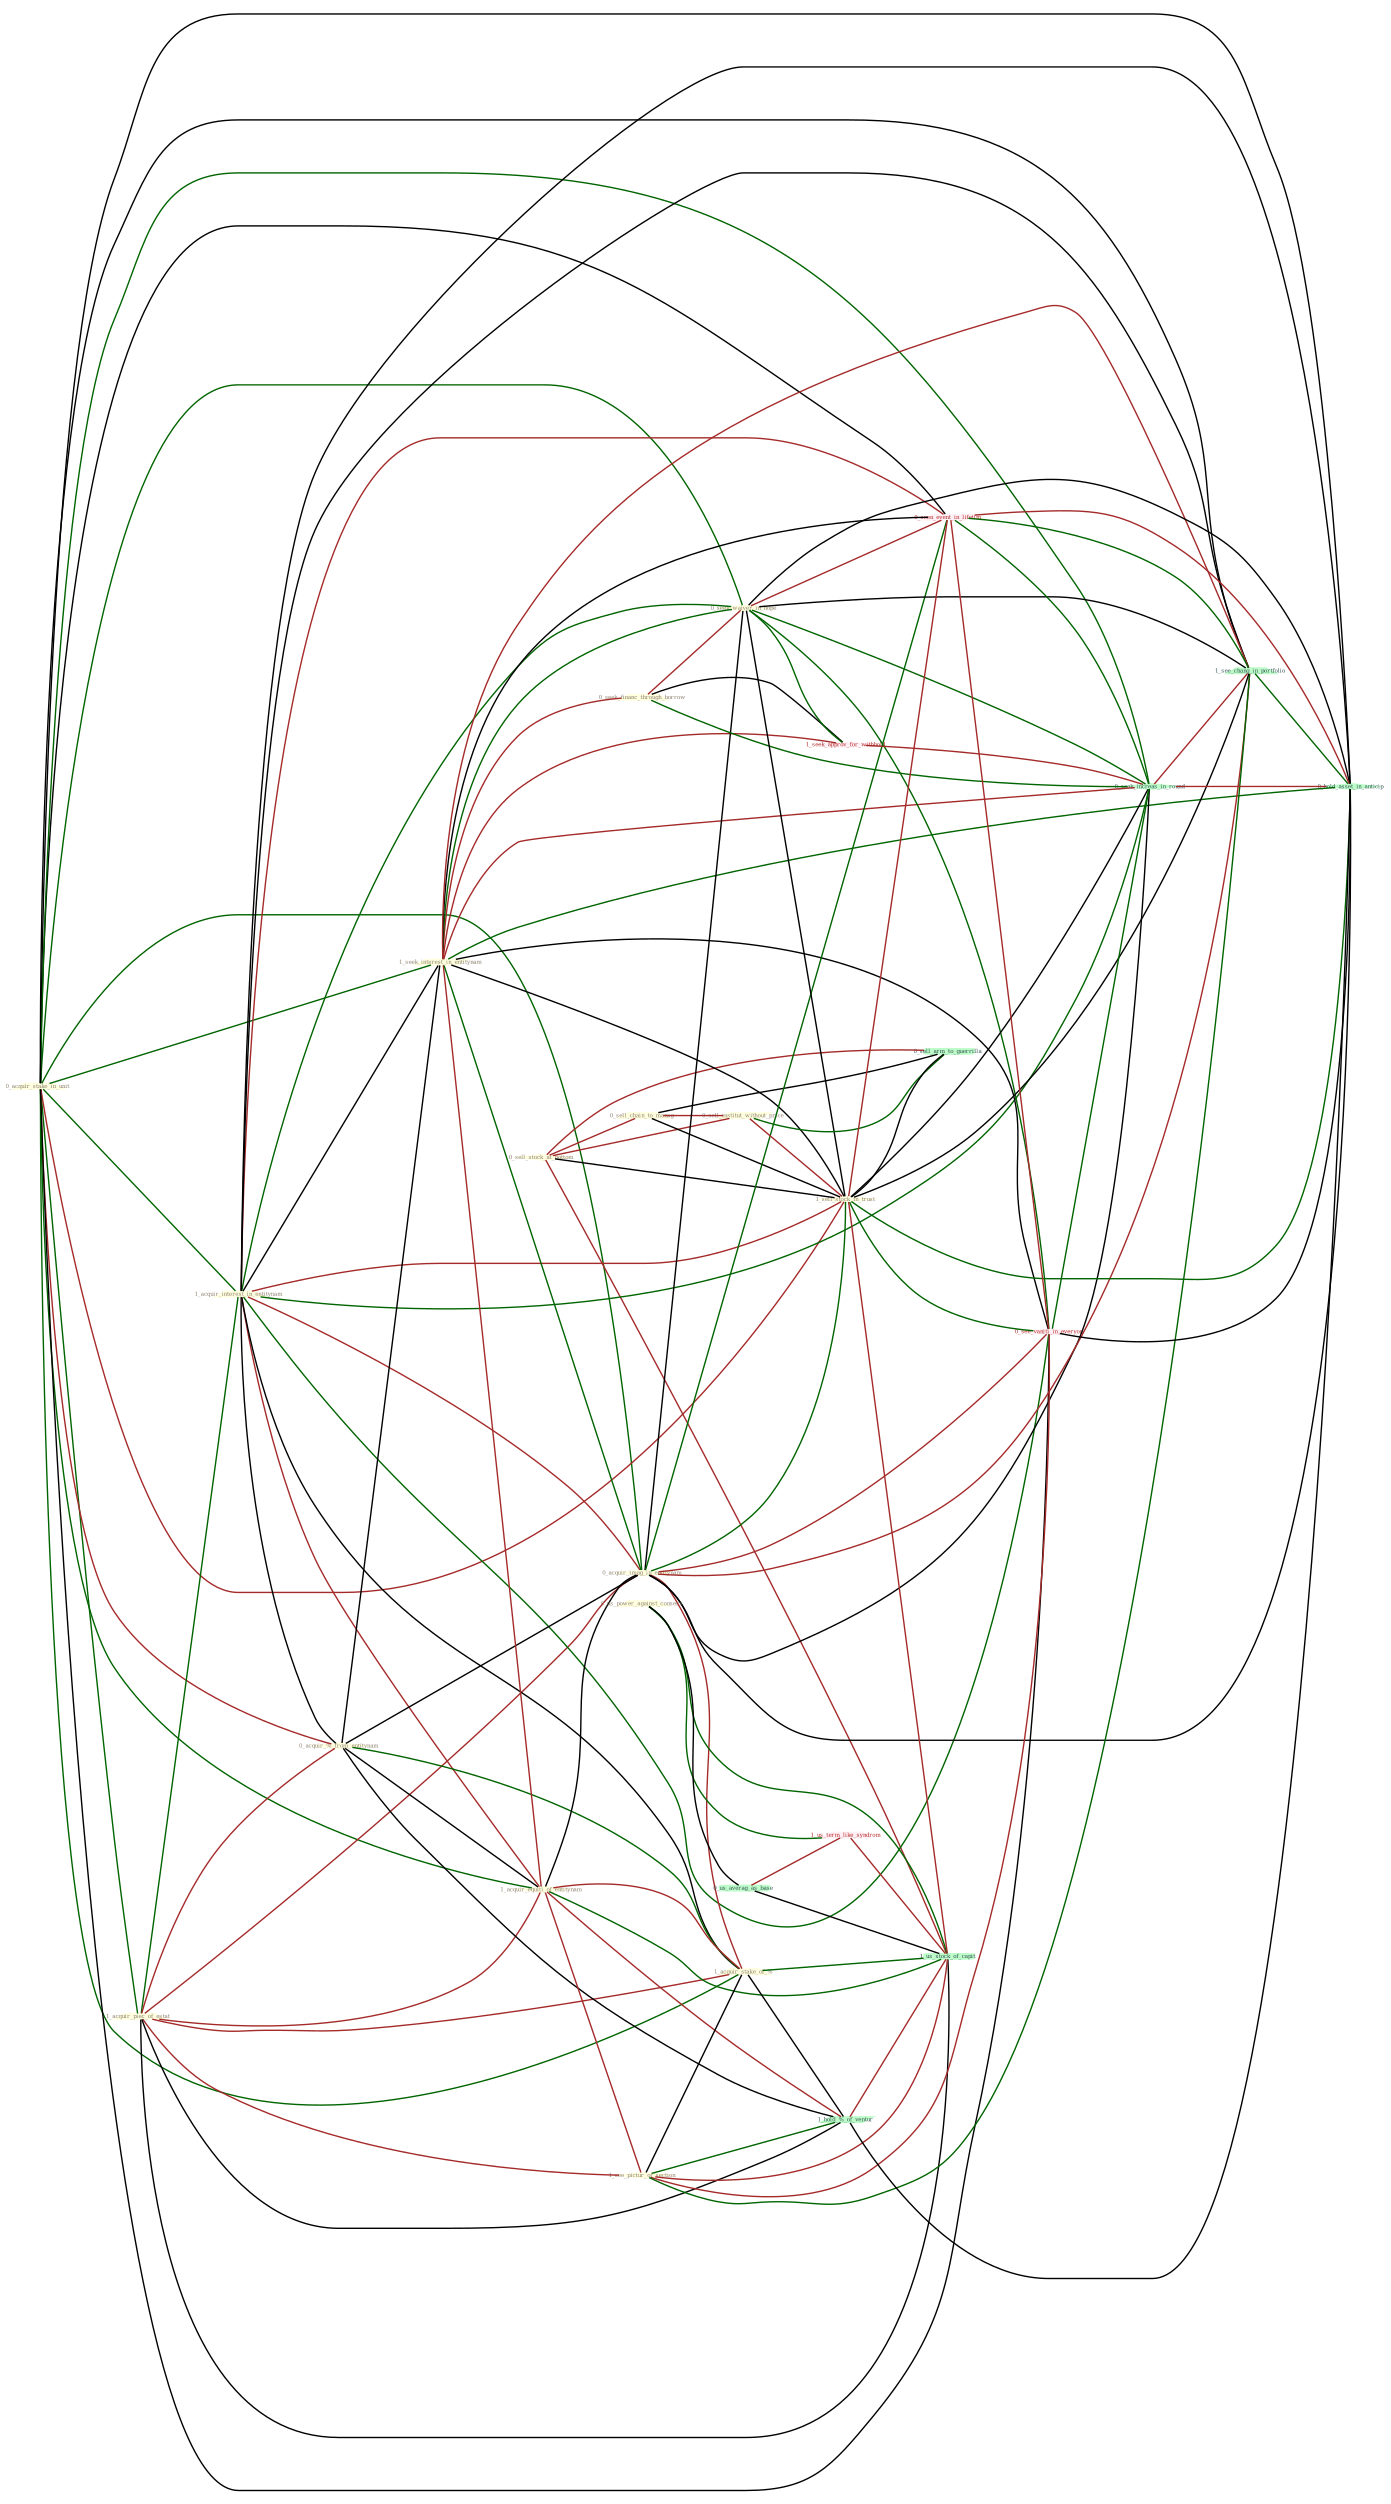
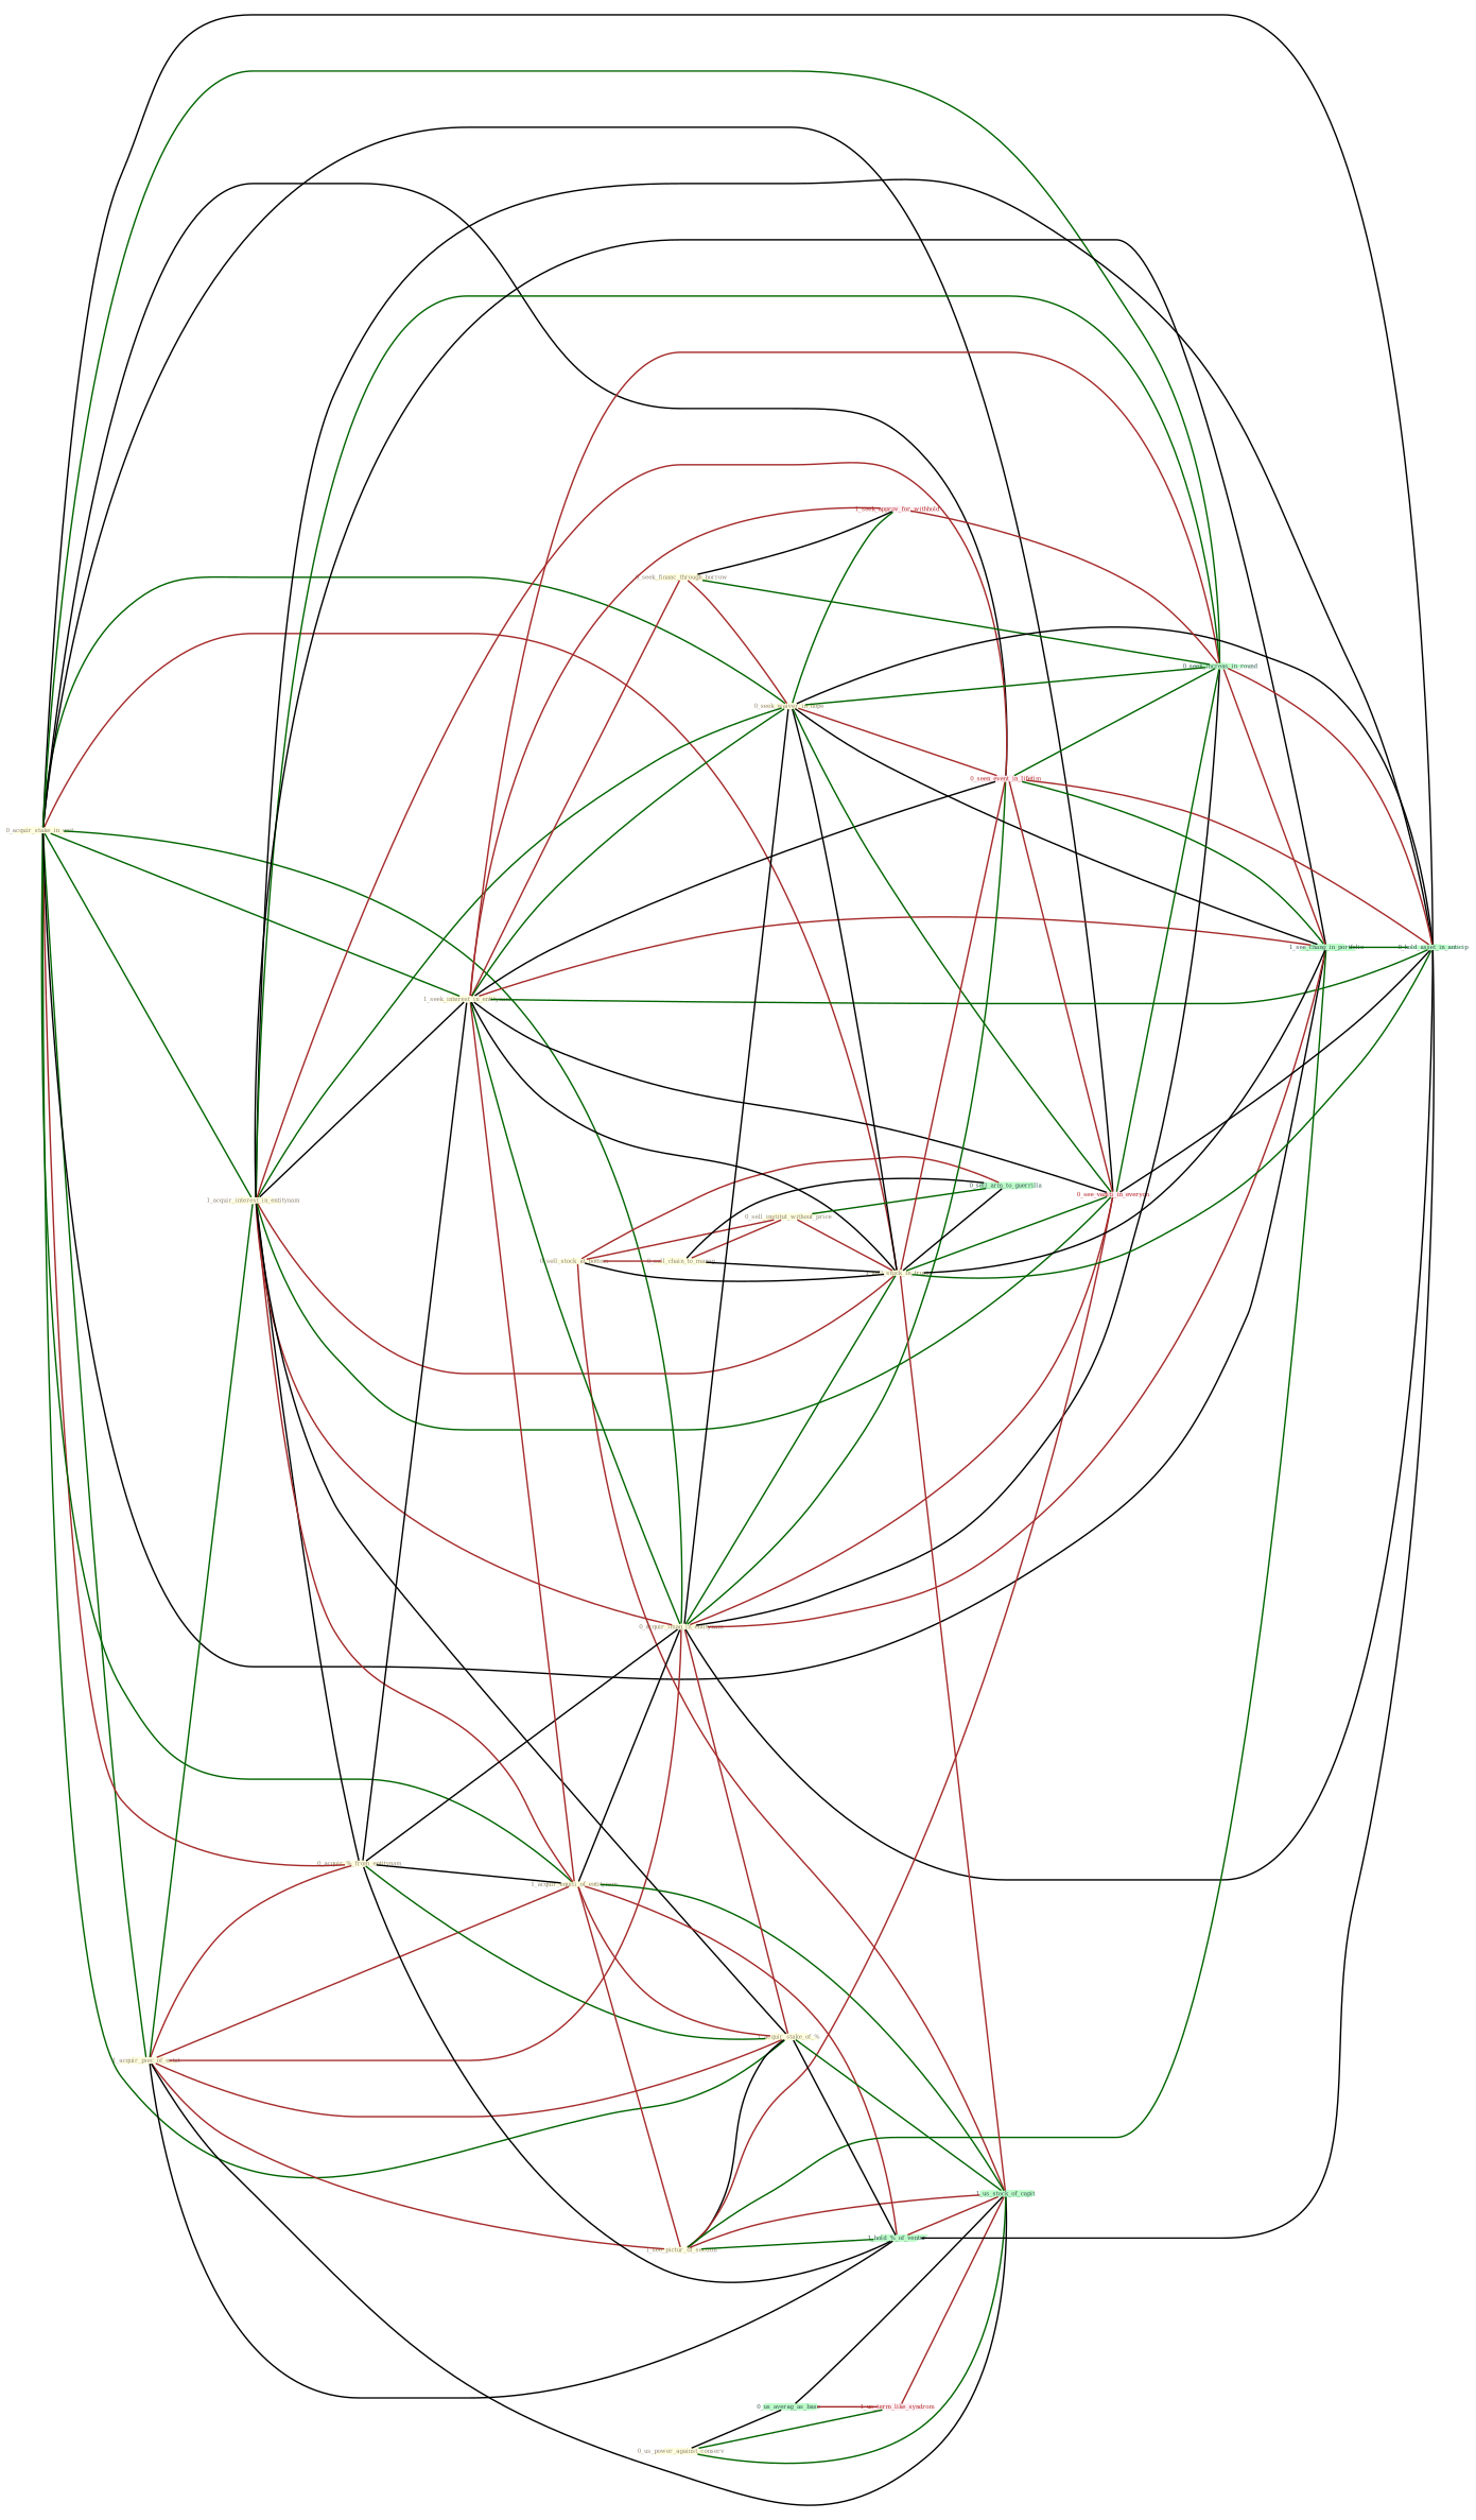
  graph {
    rankdir=LR
    node [color="#ffffe0" fixedsize=true fontcolor="#8b7d6b" fontsize=4 shape=diamond style=filled]
    edge [color=brown w=1]
    "0_acquir_stake_in_unit " [height=.06 shape=trapezium width=.5]
    "1_acquir_piec_of_estat " [height=.06 shape=trapezium width=.5]
    "0_sell_stock_at_bottom " [height=.06 width=.5]
    "1_acquir_interest_in_entitynam " [height=.06 shape=trapezium width=.5]
    "0_acquir_%_from_entitynam " [height=.06 width=.5]
    "1_seek_interest_in_entitynam " [height=.06 shape=parallelogram width=.5]
    "0_sell_chain_to_manag " [height=.06 shape=trapezium width=.5]
    "1_acquir_equiti_of_entitynam " [height=.06 width=.5]
    "0_acquir_imag_in_entitynam " [height=.06 width=.5]
    "0_seek_financ_through_borrow " [height=.06 shape=trapezium width=.5]
    "1_see_pictur_of_section " [height=.06 width=.5]
    "1_acquir_stake_of_% " [height=.06 shape=trapezium width=.5]
    "0_seek_waiver_in_hope " [height=.06 width=.5]
    "0_us_power_against_conserv " [height=.06 shape=trapezium width=.5]
    "0_sell_institut_without_price " [height=.06 shape=parallelogram width=.5]
    "1_sell_stock_in_trust " [height=.06 width=.5]
    "0_seen_event_in_lifetim " [color="#fff0f5" fontcolor="#b22222" height=.06 shape=parallelogram width=.5]
    "1_us_term_like_syndrom " [color="#fff0f5" fontcolor="#b22222" height=.06 shape=trapezium width=.5]
    "1_seek_approv_for_withhold " [color="#fff0f5" fontcolor="#b22222" height=.06 width=.5]
    "0_see_vaniti_in_everyon " [color="#fff0f5" fontcolor="#b22222" height=.06 width=.5]
    "0_hold_asset_in_anticip " [color="#BDFCC9" fontcolor="#2f4f4f" height=.06 width=.5]
    "0_seek_increas_in_round " [color="#BDFCC9" fontcolor="#2f4f4f" height=.06 width=.5]
    "1_see_chang_in_portfolio " [color="#BDFCC9" fontcolor="#2f4f4f" height=.06 shape=trapezium width=.5]
    "1_hold_%_of_ventur " [color="#BDFCC9" fontcolor="#2f4f4f" height=.06 shape=parallelogram width=.5]
    "1_us_stock_of_capit " [color="#BDFCC9" fontcolor="#2f4f4f" height=.06 shape=cylinder width=.5]
    "0_sell_arm_to_guerrilla " [color="#BDFCC9" fontcolor="#2f4f4f" height=.06 shape=cylinder width=.5]
    "0_us_averag_as_base " [color="#BDFCC9" fontcolor="#2f4f4f" height=.06 shape=cylinder width=.5]
    subgraph sub_1 {
      "0_acquir_stake_in_unit "
      "1_acquir_piec_of_estat "
      "0_sell_stock_at_bottom "
      "1_acquir_interest_in_entitynam "
      "0_acquir_%_from_entitynam "
      "1_seek_interest_in_entitynam "
      "0_sell_chain_to_manag "
      "1_acquir_equiti_of_entitynam "
      "0_acquir_imag_in_entitynam "
      "0_seek_financ_through_borrow "
      "1_see_pictur_of_section "
      "1_acquir_stake_of_% "
      "0_seek_waiver_in_hope "
      "0_us_power_against_conserv "
      "0_sell_institut_without_price "
      "1_sell_stock_in_trust "
    }
    subgraph sub_2 {
      "0_seen_event_in_lifetim "
      "1_us_term_like_syndrom "
      "1_seek_approv_for_withhold "
      "0_see_vaniti_in_everyon "
    }
    "0_acquir_stake_in_unit " -- "1_acquir_piec_of_estat " [color=darkgreen]
    "0_acquir_stake_in_unit " -- "1_acquir_interest_in_entitynam " [color=darkgreen w=2]
    "0_acquir_stake_in_unit " -- "0_acquir_%_from_entitynam "
    "0_acquir_stake_in_unit " -- "1_seek_interest_in_entitynam " [color=darkgreen]
    "0_acquir_stake_in_unit " -- "1_acquir_equiti_of_entitynam " [color=darkgreen]
    "0_acquir_stake_in_unit " -- "0_acquir_imag_in_entitynam " [color=darkgreen w=2]
    "0_acquir_stake_in_unit " -- "1_acquir_stake_of_% " [color=darkgreen w=2]
    "0_acquir_stake_in_unit " -- "0_seek_waiver_in_hope " [color=darkgreen]
    "0_acquir_stake_in_unit " -- "1_sell_stock_in_trust "
    "0_acquir_stake_in_unit " -- "0_seen_event_in_lifetim " [color=black]
    "0_acquir_stake_in_unit " -- "0_see_vaniti_in_everyon " [color=black]
    "0_acquir_stake_in_unit " -- "0_hold_asset_in_anticip " [color=black]
    "0_acquir_stake_in_unit " -- "0_seek_increas_in_round " [color=darkgreen]
    "0_acquir_stake_in_unit " -- "1_see_chang_in_portfolio " [color=black]
    "1_acquir_piec_of_estat " -- "1_acquir_interest_in_entitynam " [color=darkgreen]
    "1_acquir_piec_of_estat " -- "0_acquir_%_from_entitynam "
    "1_acquir_piec_of_estat " -- "1_acquir_equiti_of_entitynam " [w=2]
    "1_acquir_piec_of_estat " -- "0_acquir_imag_in_entitynam "
    "1_acquir_piec_of_estat " -- "1_see_pictur_of_section "
    "1_acquir_piec_of_estat " -- "1_acquir_stake_of_% " [w=2]
    "1_acquir_piec_of_estat " -- "1_hold_%_of_ventur " [color=black]
    "1_acquir_piec_of_estat " -- "1_us_stock_of_capit " [color=black]
    "0_sell_stock_at_bottom " -- "0_sell_chain_to_manag "
    "0_sell_stock_at_bottom " -- "0_sell_institut_without_price "
    "0_sell_stock_at_bottom " -- "1_sell_stock_in_trust " [color=black w=2]
    "0_sell_stock_at_bottom " -- "1_us_stock_of_capit "
    "0_sell_stock_at_bottom " -- "0_sell_arm_to_guerrilla "
    "1_acquir_interest_in_entitynam " -- "0_acquir_%_from_entitynam " [color=black w=2]
    "1_acquir_interest_in_entitynam " -- "1_seek_interest_in_entitynam " [color=black w=3]
    "1_acquir_interest_in_entitynam " -- "1_acquir_equiti_of_entitynam " [w=2]
    "1_acquir_interest_in_entitynam " -- "0_acquir_imag_in_entitynam " [w=3]
    "1_acquir_interest_in_entitynam " -- "1_acquir_stake_of_% " [color=black]
    "1_acquir_interest_in_entitynam " -- "0_seek_waiver_in_hope " [color=darkgreen]
    "1_acquir_interest_in_entitynam " -- "1_sell_stock_in_trust "
    "1_acquir_interest_in_entitynam " -- "0_seen_event_in_lifetim "
    "1_acquir_interest_in_entitynam " -- "0_see_vaniti_in_everyon " [color=darkgreen]
    "1_acquir_interest_in_entitynam " -- "0_hold_asset_in_anticip " [color=black]
    "1_acquir_interest_in_entitynam " -- "0_seek_increas_in_round " [color=darkgreen]
    "1_acquir_interest_in_entitynam " -- "1_see_chang_in_portfolio " [color=black]
    "0_acquir_%_from_entitynam " -- "1_seek_interest_in_entitynam " [color=black]
    "0_acquir_%_from_entitynam " -- "1_acquir_equiti_of_entitynam " [color=black w=2]
    "0_acquir_%_from_entitynam " -- "0_acquir_imag_in_entitynam " [color=black w=2]
    "0_acquir_%_from_entitynam " -- "1_acquir_stake_of_% " [color=darkgreen]
    "0_acquir_%_from_entitynam " -- "1_hold_%_of_ventur " [color=black]
    "1_seek_interest_in_entitynam " -- "1_acquir_equiti_of_entitynam "
    "1_seek_interest_in_entitynam " -- "0_acquir_imag_in_entitynam " [color=darkgreen w=2]
    "1_seek_interest_in_entitynam " -- "0_seek_financ_through_borrow "
    "1_seek_interest_in_entitynam " -- "0_seek_waiver_in_hope " [color=darkgreen w=2]
    "1_seek_interest_in_entitynam " -- "1_sell_stock_in_trust " [color=black]
    "1_seek_interest_in_entitynam " -- "0_seen_event_in_lifetim " [color=black]
    "1_seek_interest_in_entitynam " -- "1_seek_approv_for_withhold "
    "1_seek_interest_in_entitynam " -- "0_see_vaniti_in_everyon " [color=black]
    "1_seek_interest_in_entitynam " -- "0_hold_asset_in_anticip " [color=darkgreen]
    "1_seek_interest_in_entitynam " -- "0_seek_increas_in_round " [w=2]
    "1_seek_interest_in_entitynam " -- "1_see_chang_in_portfolio "
    "0_sell_chain_to_manag " -- "0_sell_institut_without_price "
    "0_sell_chain_to_manag " -- "1_sell_stock_in_trust " [color=black]
    "0_sell_chain_to_manag " -- "0_sell_arm_to_guerrilla " [color=black w=2]
    "1_acquir_equiti_of_entitynam " -- "0_acquir_imag_in_entitynam " [color=black w=2]
    "1_acquir_equiti_of_entitynam " -- "1_see_pictur_of_section "
    "1_acquir_equiti_of_entitynam " -- "1_acquir_stake_of_% " [w=2]
    "1_acquir_equiti_of_entitynam " -- "1_hold_%_of_ventur "
    "1_acquir_equiti_of_entitynam " -- "1_us_stock_of_capit " [color=darkgreen]
    "0_acquir_imag_in_entitynam " -- "1_acquir_stake_of_% "
    "0_acquir_imag_in_entitynam " -- "0_seek_waiver_in_hope " [color=black]
    "0_acquir_imag_in_entitynam " -- "1_sell_stock_in_trust " [color=darkgreen]
    "0_acquir_imag_in_entitynam " -- "0_seen_event_in_lifetim " [color=darkgreen]
    "0_acquir_imag_in_entitynam " -- "0_see_vaniti_in_everyon "
    "0_acquir_imag_in_entitynam " -- "0_hold_asset_in_anticip " [color=black]
    "0_acquir_imag_in_entitynam " -- "0_seek_increas_in_round " [color=black]
    "0_acquir_imag_in_entitynam " -- "1_see_chang_in_portfolio "
    "0_seek_financ_through_borrow " -- "0_seek_waiver_in_hope "
    "0_seek_financ_through_borrow " -- "1_seek_approv_for_withhold " [color=black]
    "0_seek_financ_through_borrow " -- "0_seek_increas_in_round " [color=darkgreen]
    "1_see_pictur_of_section " -- "1_acquir_stake_of_% " [color=black]
    "1_see_pictur_of_section " -- "0_see_vaniti_in_everyon "
    "1_see_pictur_of_section " -- "1_see_chang_in_portfolio " [color=darkgreen]
    "1_see_pictur_of_section " -- "1_hold_%_of_ventur " [color=darkgreen]
    "1_see_pictur_of_section " -- "1_us_stock_of_capit "
    "1_acquir_stake_of_% " -- "1_hold_%_of_ventur " [color=black]
    "1_acquir_stake_of_% " -- "1_us_stock_of_capit " [color=darkgreen]
    "0_seek_waiver_in_hope " -- "1_sell_stock_in_trust " [color=black]
    "0_seek_waiver_in_hope " -- "0_seen_event_in_lifetim "
    "0_seek_waiver_in_hope " -- "1_seek_approv_for_withhold " [color=darkgreen]
    "0_seek_waiver_in_hope " -- "0_see_vaniti_in_everyon " [color=darkgreen]
    "0_seek_waiver_in_hope " -- "0_hold_asset_in_anticip " [color=black]
    "0_seek_waiver_in_hope " -- "0_seek_increas_in_round " [color=darkgreen w=2]
    "0_seek_waiver_in_hope " -- "1_see_chang_in_portfolio " [color=black]
    "0_us_power_against_conserv " -- "1_us_term_like_syndrom " [color=darkgreen]
    "0_us_power_against_conserv " -- "1_us_stock_of_capit " [color=darkgreen]
    "0_us_power_against_conserv " -- "0_us_averag_as_base " [color=black]
    "0_sell_institut_without_price " -- "1_sell_stock_in_trust "
    "0_sell_institut_without_price " -- "0_sell_arm_to_guerrilla " [color=darkgreen]
    "1_sell_stock_in_trust " -- "0_seen_event_in_lifetim "
    "1_sell_stock_in_trust " -- "0_see_vaniti_in_everyon " [color=darkgreen]
    "1_sell_stock_in_trust " -- "0_hold_asset_in_anticip " [color=darkgreen]
-   "1_sell_stock_in_trust " -- "0_seek_increas_in_round " [color=black]
    "1_sell_stock_in_trust " -- "1_see_chang_in_portfolio " [color=black]
    "1_sell_stock_in_trust " -- "1_us_stock_of_capit "
    "1_sell_stock_in_trust " -- "0_sell_arm_to_guerrilla " [color=black]
    "0_seen_event_in_lifetim " -- "0_see_vaniti_in_everyon "
    "0_seen_event_in_lifetim " -- "0_hold_asset_in_anticip "
    "0_seen_event_in_lifetim " -- "0_seek_increas_in_round " [color=darkgreen]
    "0_seen_event_in_lifetim " -- "1_see_chang_in_portfolio " [color=darkgreen]
    "1_us_term_like_syndrom " -- "1_us_stock_of_capit "
    "1_seek_approv_for_withhold " -- "0_seek_increas_in_round "
    "0_see_vaniti_in_everyon " -- "0_hold_asset_in_anticip " [color=black]
    "0_see_vaniti_in_everyon " -- "0_seek_increas_in_round " [color=darkgreen]
    "0_seek_increas_in_round " -- "0_hold_asset_in_anticip "
    "0_seek_increas_in_round " -- "1_see_chang_in_portfolio "
    "1_see_chang_in_portfolio " -- "0_hold_asset_in_anticip " [color=darkgreen]
    "1_hold_%_of_ventur " -- "0_hold_asset_in_anticip " [color=black]
    "1_hold_%_of_ventur " -- "1_us_stock_of_capit "
    "0_us_averag_as_base " -- "1_us_term_like_syndrom "
    "0_us_averag_as_base " -- "1_us_stock_of_capit " [color=black]
  }
